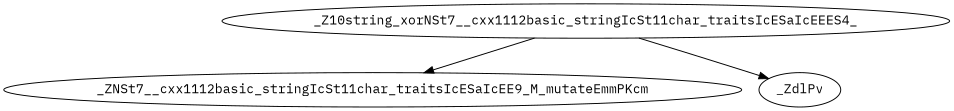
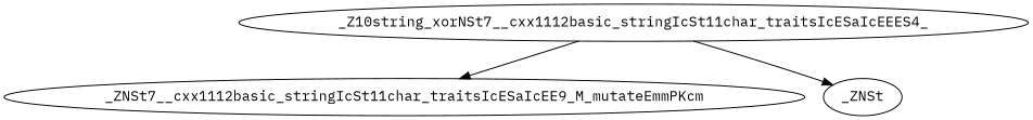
  digraph {
    fontname="IBM Plex Mono"
    node [fontname="IBM Plex Mono"]
    edge [fontname="IBM Plex Mono"]
    n1 [label=_Z10string_xorNSt7__cxx1112basic_stringIcSt11char_traitsIcESaIcEEES4_]
    n2 [label=_ZNSt7__cxx1112basic_stringIcSt11char_traitsIcESaIcEE9_M_mutateEmmPKcm]
-   n3 [label=_ZdlPv]
+   n3 [label=_ZNSt]
    n1 -> n2
    n1 -> n3
  }
